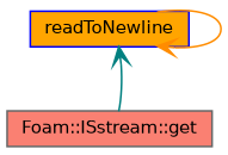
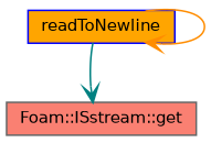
  digraph {
    rankdir=TB
    node [fontname=Helvetica fontsize=10 shape=record style=filled]
    edge [fontname=Helvetica fontsize=10 labelfontname=Helvetica labelfontsize=10 style=solid arrowhead=vee]
    n1 [color=blue fillcolor=orange fontcolor=black height=0.2 label=readToNewline width=0.4]
    n2 [color=gray40 height=0.2 label="Foam::ISstream::get" width=0.4 fillcolor=salmon]
    n1 -> n1 [color=darkorange]
-   n2 -> n1 [color=teal]
+   n1 -> n2 [color=teal]
  }
